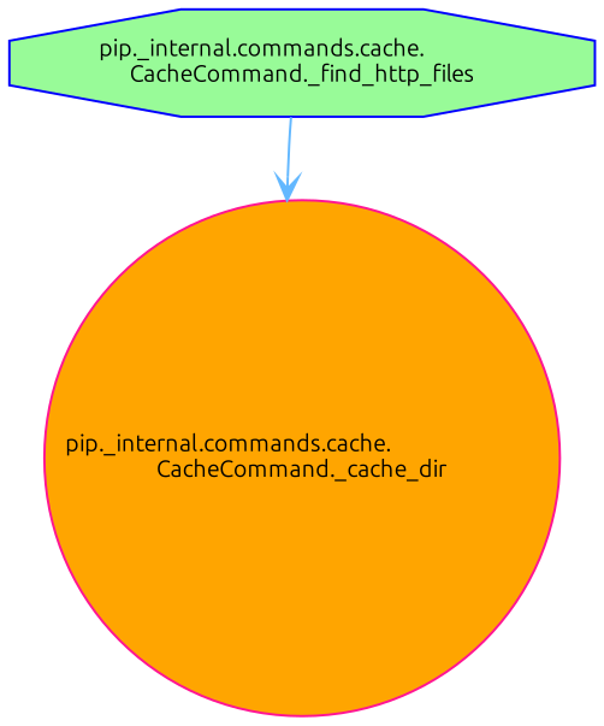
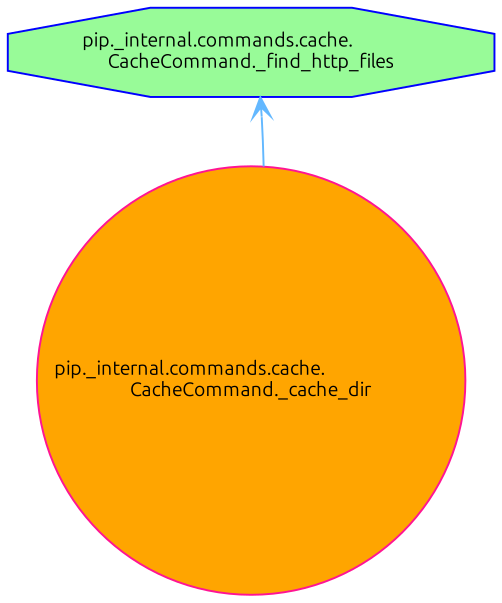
  digraph {
    rankdir=TB
    fontname=Ubuntu
    node [fontname=Ubuntu fontsize=10 style=filled]
    n1 [color=blue fillcolor=palegreen fontcolor=black height=0.2 label="pip._internal.commands.cache.\lCacheCommand._find_http_files" shape=octagon width=0.4]
    n2 [color=deeppink fillcolor=orange height=0.2 label="pip._internal.commands.cache.\lCacheCommand._cache_dir" shape=circle width=0.4]
-   n1 -> n2 [color=steelblue1 fontname=Ubuntu fontsize=10 labelfontname=Helvetica labelfontsize=10 style=solid arrowhead=vee]
+   n2 -> n1 [color=steelblue1 fontname=Ubuntu fontsize=10 labelfontname=Helvetica labelfontsize=10 style=solid arrowhead=vee]
  }
